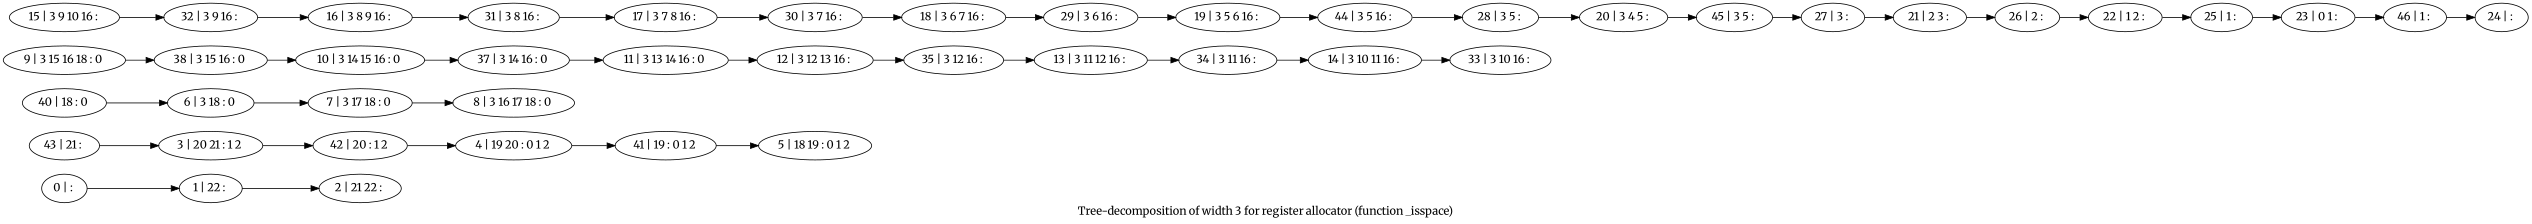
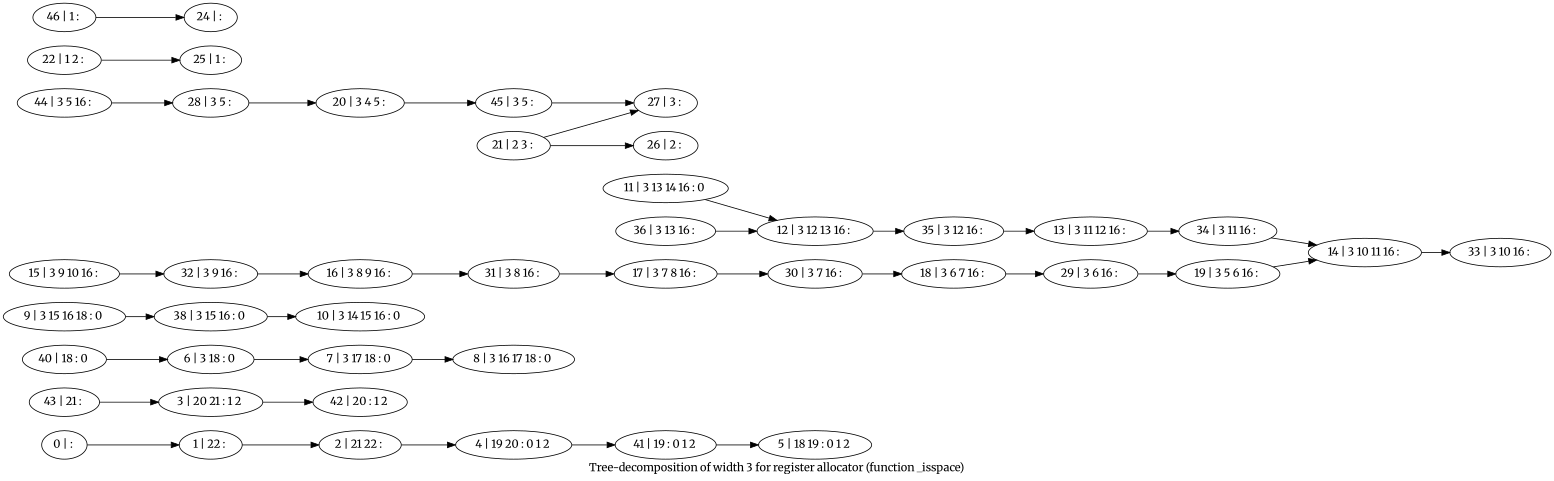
  digraph {
    fontname=Merriweather
    label="Tree-decomposition of width 3 for register allocator (function _isspace)"
    rankdir=LR
    node [fontname=Merriweather]
    edge [fontname=Merriweather]
    n1 [label="0 | : "]
    n2 [label="1 | 22 : "]
    n3 [label="2 | 21 22 : "]
    n4 [label="43 | 21 : "]
    n5 [label="3 | 20 21 : 1 2 "]
    n6 [label="42 | 20 : 1 2 "]
    n7 [label="4 | 19 20 : 0 1 2 "]
    n8 [label="41 | 19 : 0 1 2 "]
    n9 [label="5 | 18 19 : 0 1 2 "]
    n10 [label="40 | 18 : 0 "]
    n11 [label="6 | 3 18 : 0 "]
    n12 [label="7 | 3 17 18 : 0 "]
    n13 [label="8 | 3 16 17 18 : 0 "]
    n14 [label="9 | 3 15 16 18 : 0 "]
    n15 [label="38 | 3 15 16 : 0 "]
    n16 [label="10 | 3 14 15 16 : 0 "]
-   n17 [label="37 | 3 14 16 : 0 "]
    n18 [label="11 | 3 13 14 16 : 0 "]
    n19 [label="12 | 3 12 13 16 : "]
+   n20 [label="36 | 3 13 16 : "]
    n21 [label="35 | 3 12 16 : "]
    n22 [label="13 | 3 11 12 16 : "]
    n23 [label="34 | 3 11 16 : "]
    n24 [label="14 | 3 10 11 16 : "]
    n25 [label="33 | 3 10 16 : "]
    n26 [label="15 | 3 9 10 16 : "]
    n27 [label="32 | 3 9 16 : "]
    n28 [label="16 | 3 8 9 16 : "]
    n29 [label="31 | 3 8 16 : "]
    n30 [label="17 | 3 7 8 16 : "]
    n31 [label="30 | 3 7 16 : "]
    n32 [label="18 | 3 6 7 16 : "]
    n33 [label="29 | 3 6 16 : "]
    n34 [label="19 | 3 5 6 16 : "]
    n35 [label="44 | 3 5 16 : "]
    n36 [label="28 | 3 5 : "]
    n37 [label="20 | 3 4 5 : "]
    n38 [label="45 | 3 5 : "]
    n39 [label="27 | 3 : "]
    n40 [label="21 | 2 3 : "]
    n41 [label="26 | 2 : "]
    n42 [label="22 | 1 2 : "]
    n43 [label="25 | 1 : "]
-   n44 [label="23 | 0 1 : "]
    n45 [label="46 | 1 : "]
    n46 [label="24 | : "]
    n1 -> n2
    n2 -> n3
    n4 -> n5
    n5 -> n6
-   n6 -> n7
+   n3 -> n7
    n7 -> n8
    n8 -> n9
    n10 -> n11
    n11 -> n12
    n12 -> n13
    n14 -> n15
    n15 -> n16
-   n16 -> n17
-   n17 -> n18
    n18 -> n19
    n19 -> n21
+   n20 -> n19
    n21 -> n22
    n22 -> n23
    n23 -> n24
    n24 -> n25
    n26 -> n27
    n27 -> n28
    n28 -> n29
    n29 -> n30
    n30 -> n31
    n31 -> n32
    n32 -> n33
    n33 -> n34
-   n34 -> n35
+   n34 -> n24
    n35 -> n36
    n36 -> n37
    n37 -> n38
    n38 -> n39
-   n39 -> n40
+   n40 -> n39
    n40 -> n41
-   n41 -> n42
    n42 -> n43
-   n43 -> n44
-   n44 -> n45
    n45 -> n46
  }
